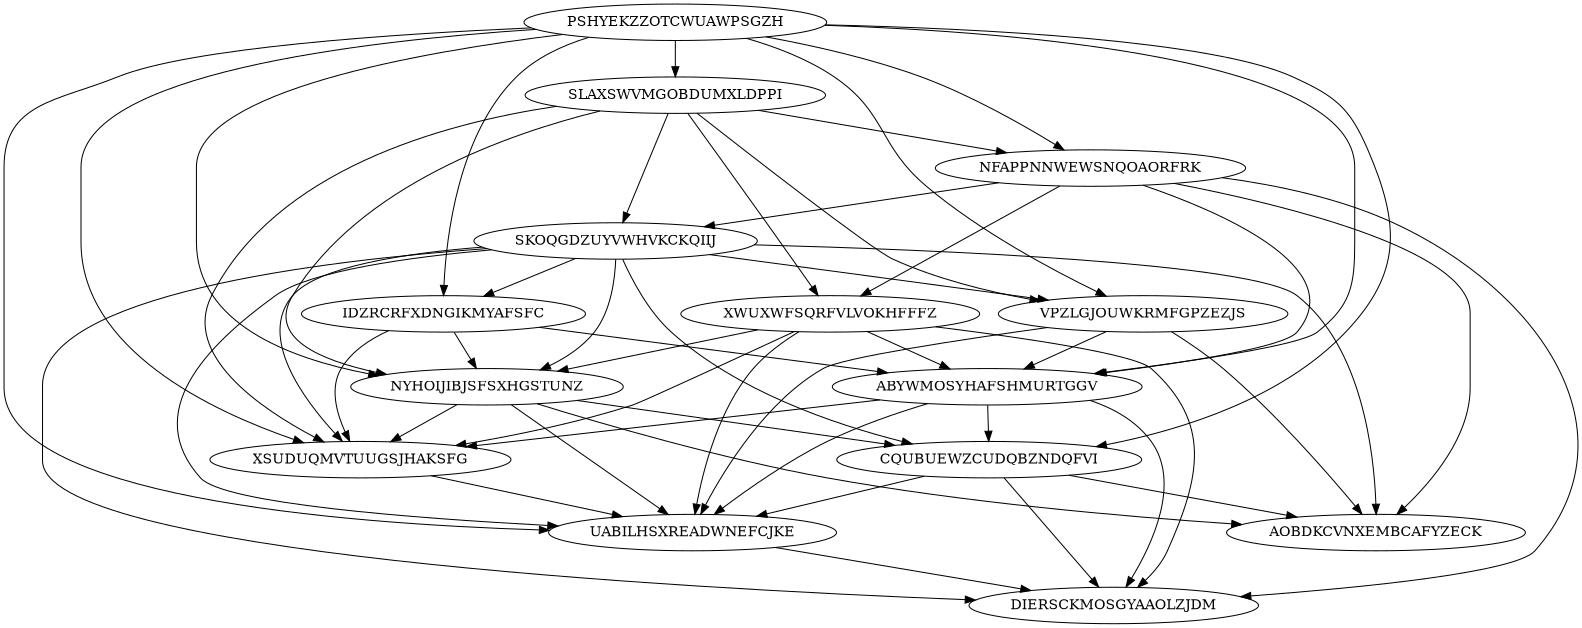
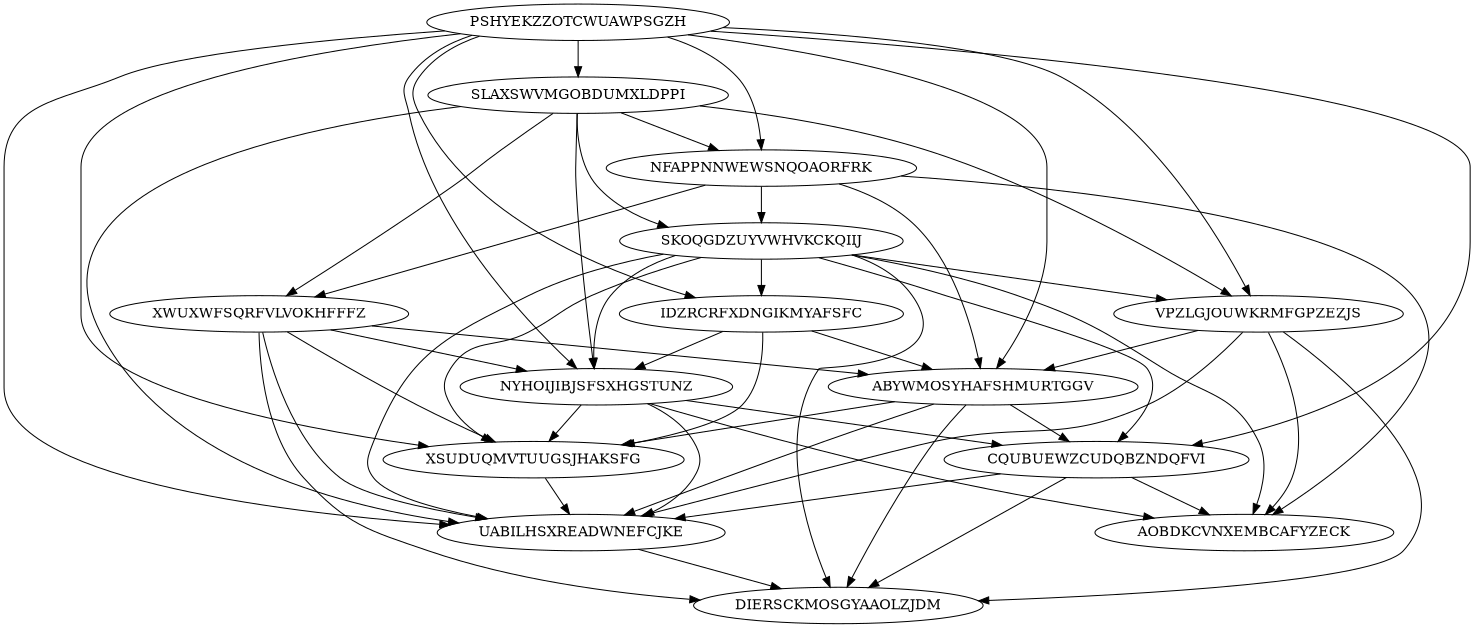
  digraph {
    node [Weight=11]
    edge [Weight=20]
    SLAXSWVMGOBDUMXLDPPI
    PSHYEKZZOTCWUAWPSGZH [Weight=17]
    NFAPPNNWEWSNQOAORFRK [Weight=12]
    IDZRCRFXDNGIKMYAFSFC [Weight=18]
    VPZLGJOUWKRMFGPZEZJS [Weight=17]
    ABYWMOSYHAFSHMURTGGV
    NYHOIJIBJSFSXHGSTUNZ [Weight=19]
    XSUDUQMVTUUGSJHAKSFG [Weight=20]
    CQUBUEWZCUDQBZNDQFVI [Weight=10]
    UABILHSXREADWNEFCJKE [Weight=12]
    SKOQGDZUYVWHVKCKQIIJ [Weight=20]
    XWUXWFSQRFVLVOKHFFFZ [Weight=16]
    AOBDKCVNXEMBCAFYZECK [Weight=15]
    DIERSCKMOSGYAAOLZJDM [Weight=15]
    SLAXSWVMGOBDUMXLDPPI -> NFAPPNNWEWSNQOAORFRK [Weight=17]
    SLAXSWVMGOBDUMXLDPPI -> VPZLGJOUWKRMFGPZEZJS [Weight=13]
    SLAXSWVMGOBDUMXLDPPI -> NYHOIJIBJSFSXHGSTUNZ [Weight=13]
-   SLAXSWVMGOBDUMXLDPPI -> XSUDUQMVTUUGSJHAKSFG [Weight=17]
+   SLAXSWVMGOBDUMXLDPPI -> UABILHSXREADWNEFCJKE [Weight=17]
    SLAXSWVMGOBDUMXLDPPI -> SKOQGDZUYVWHVKCKQIIJ [Weight=18]
    SLAXSWVMGOBDUMXLDPPI -> XWUXWFSQRFVLVOKHFFFZ [Weight=19]
    PSHYEKZZOTCWUAWPSGZH -> SLAXSWVMGOBDUMXLDPPI [Weight=10]
    PSHYEKZZOTCWUAWPSGZH -> NFAPPNNWEWSNQOAORFRK [Weight=19]
    PSHYEKZZOTCWUAWPSGZH -> IDZRCRFXDNGIKMYAFSFC [Weight=11]
    PSHYEKZZOTCWUAWPSGZH -> VPZLGJOUWKRMFGPZEZJS [Weight=15]
    PSHYEKZZOTCWUAWPSGZH -> ABYWMOSYHAFSHMURTGGV [Weight=16]
    PSHYEKZZOTCWUAWPSGZH -> NYHOIJIBJSFSXHGSTUNZ [Weight=15]
    PSHYEKZZOTCWUAWPSGZH -> XSUDUQMVTUUGSJHAKSFG [Weight=14]
    PSHYEKZZOTCWUAWPSGZH -> CQUBUEWZCUDQBZNDQFVI [Weight=18]
    PSHYEKZZOTCWUAWPSGZH -> UABILHSXREADWNEFCJKE
    NFAPPNNWEWSNQOAORFRK -> ABYWMOSYHAFSHMURTGGV [Weight=11]
    NFAPPNNWEWSNQOAORFRK -> SKOQGDZUYVWHVKCKQIIJ [Weight=11]
    NFAPPNNWEWSNQOAORFRK -> XWUXWFSQRFVLVOKHFFFZ [Weight=17]
    NFAPPNNWEWSNQOAORFRK -> AOBDKCVNXEMBCAFYZECK [Weight=14]
-   NFAPPNNWEWSNQOAORFRK -> DIERSCKMOSGYAAOLZJDM [Weight=14]
+   VPZLGJOUWKRMFGPZEZJS -> DIERSCKMOSGYAAOLZJDM [Weight=14]
    IDZRCRFXDNGIKMYAFSFC -> ABYWMOSYHAFSHMURTGGV [Weight=18]
    IDZRCRFXDNGIKMYAFSFC -> NYHOIJIBJSFSXHGSTUNZ [Weight=12]
    IDZRCRFXDNGIKMYAFSFC -> XSUDUQMVTUUGSJHAKSFG [Weight=12]
    VPZLGJOUWKRMFGPZEZJS -> ABYWMOSYHAFSHMURTGGV [Weight=16]
    VPZLGJOUWKRMFGPZEZJS -> UABILHSXREADWNEFCJKE
    VPZLGJOUWKRMFGPZEZJS -> AOBDKCVNXEMBCAFYZECK [Weight=10]
    ABYWMOSYHAFSHMURTGGV -> XSUDUQMVTUUGSJHAKSFG [Weight=12]
    ABYWMOSYHAFSHMURTGGV -> CQUBUEWZCUDQBZNDQFVI [Weight=19]
    ABYWMOSYHAFSHMURTGGV -> UABILHSXREADWNEFCJKE [Weight=11]
    ABYWMOSYHAFSHMURTGGV -> DIERSCKMOSGYAAOLZJDM [Weight=12]
    NYHOIJIBJSFSXHGSTUNZ -> XSUDUQMVTUUGSJHAKSFG [Weight=16]
    NYHOIJIBJSFSXHGSTUNZ -> CQUBUEWZCUDQBZNDQFVI [Weight=12]
    NYHOIJIBJSFSXHGSTUNZ -> UABILHSXREADWNEFCJKE
    NYHOIJIBJSFSXHGSTUNZ -> AOBDKCVNXEMBCAFYZECK
    XSUDUQMVTUUGSJHAKSFG -> UABILHSXREADWNEFCJKE [Weight=10]
    CQUBUEWZCUDQBZNDQFVI -> UABILHSXREADWNEFCJKE [Weight=15]
    CQUBUEWZCUDQBZNDQFVI -> AOBDKCVNXEMBCAFYZECK
    CQUBUEWZCUDQBZNDQFVI -> DIERSCKMOSGYAAOLZJDM [Weight=13]
    UABILHSXREADWNEFCJKE -> DIERSCKMOSGYAAOLZJDM [Weight=11]
    SKOQGDZUYVWHVKCKQIIJ -> IDZRCRFXDNGIKMYAFSFC [Weight=13]
    SKOQGDZUYVWHVKCKQIIJ -> VPZLGJOUWKRMFGPZEZJS [Weight=16]
    SKOQGDZUYVWHVKCKQIIJ -> NYHOIJIBJSFSXHGSTUNZ [Weight=10]
    SKOQGDZUYVWHVKCKQIIJ -> XSUDUQMVTUUGSJHAKSFG [Weight=15]
    SKOQGDZUYVWHVKCKQIIJ -> CQUBUEWZCUDQBZNDQFVI [Weight=18]
    SKOQGDZUYVWHVKCKQIIJ -> UABILHSXREADWNEFCJKE [Weight=19]
    SKOQGDZUYVWHVKCKQIIJ -> AOBDKCVNXEMBCAFYZECK
    SKOQGDZUYVWHVKCKQIIJ -> DIERSCKMOSGYAAOLZJDM [Weight=18]
    XWUXWFSQRFVLVOKHFFFZ -> ABYWMOSYHAFSHMURTGGV [Weight=15]
    XWUXWFSQRFVLVOKHFFFZ -> NYHOIJIBJSFSXHGSTUNZ
    XWUXWFSQRFVLVOKHFFFZ -> XSUDUQMVTUUGSJHAKSFG [Weight=16]
    XWUXWFSQRFVLVOKHFFFZ -> UABILHSXREADWNEFCJKE [Weight=18]
    XWUXWFSQRFVLVOKHFFFZ -> DIERSCKMOSGYAAOLZJDM [Weight=19]
  }
